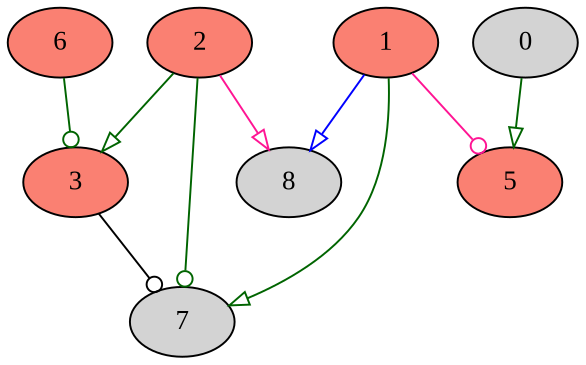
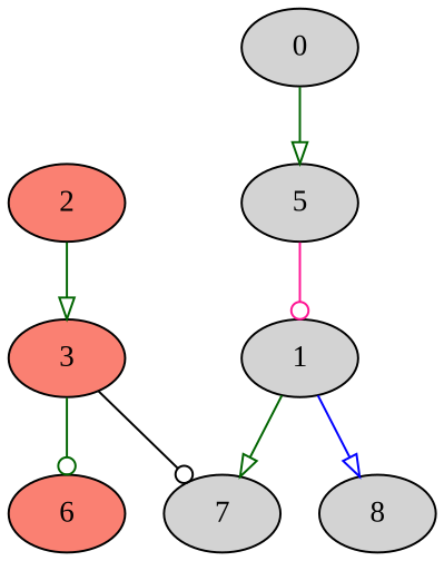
  digraph {
    fontname="Liberation Serif"
    node [fillcolor=salmon fontname="Liberation Serif" style=filled]
    edge [arrowhead=onormal color=darkgreen fontname="Liberation Serif"]
    2
    7 [fillcolor=lightgrey]
    8 [fillcolor=lightgrey]
    3
    6
-   1
-   5
+   1 [fillcolor=lightgrey]
+   5 [fillcolor=lightgrey]
    0 [fillcolor=lightgrey]
-   2 -> 7 [arrowhead=odot]
-   2 -> 8 [color=deeppink]
    2 -> 3
    3 -> 7 [arrowhead=odot color=black]
-   6 -> 3 [arrowhead=odot]
+   3 -> 6 [arrowhead=odot]
    1 -> 7
    1 -> 8 [color=blue]
-   1 -> 5 [arrowhead=odot color=deeppink]
+   5 -> 1 [arrowhead=odot color=deeppink]
    0 -> 5
  }
